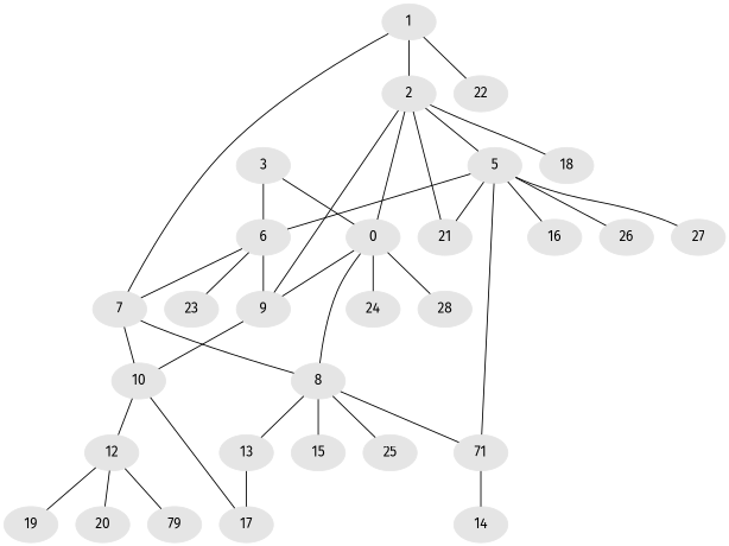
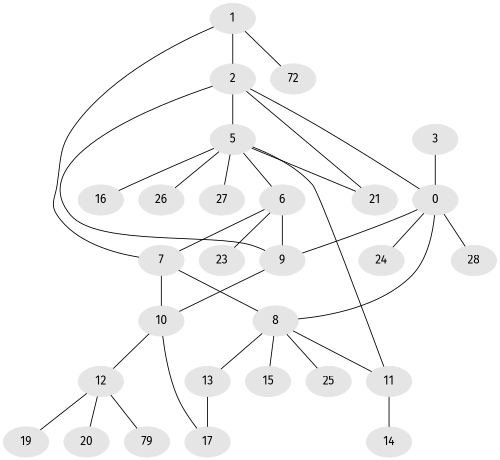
  graph {
    fontname="Fira Sans"
    node [color=gray90 fontname="Fira Sans" style=filled]
    edge [fontname="Fira Sans" weight=1.0]
    1
    2
    7
-   22
+   22 [label=72]
    n5 [label=0]
    5
    9
-   18
    21
    8
    10
    24
    28
    6
    16
    26
    27
-   11 [label=71]
+   11
    3
    23
    15
    13
    25
    12
    17
    14
    19
    20
    n29 [label=79]
    1 -- 2 [weight=5.0]
    1 -- 7
    1 -- 22
    2 -- n5
    2 -- 5
    2 -- 9
-   2 -- 18
    2 -- 21
    7 -- 8
    7 -- 10
    n5 -- 9
    n5 -- 8
    n5 -- 24
    n5 -- 28
    5 -- 21
    5 -- 6
    5 -- 16
    5 -- 26
    5 -- 27
    5 -- 11
    9 -- 10
    8 -- 11
    8 -- 15
    8 -- 13
    8 -- 25
    10 -- 12
    10 -- 17
    6 -- 7
    6 -- 9
    6 -- 23
    11 -- 14
    3 -- n5
-   3 -- 6
    13 -- 17
    12 -- 19
    12 -- 20
    12 -- n29
  }
